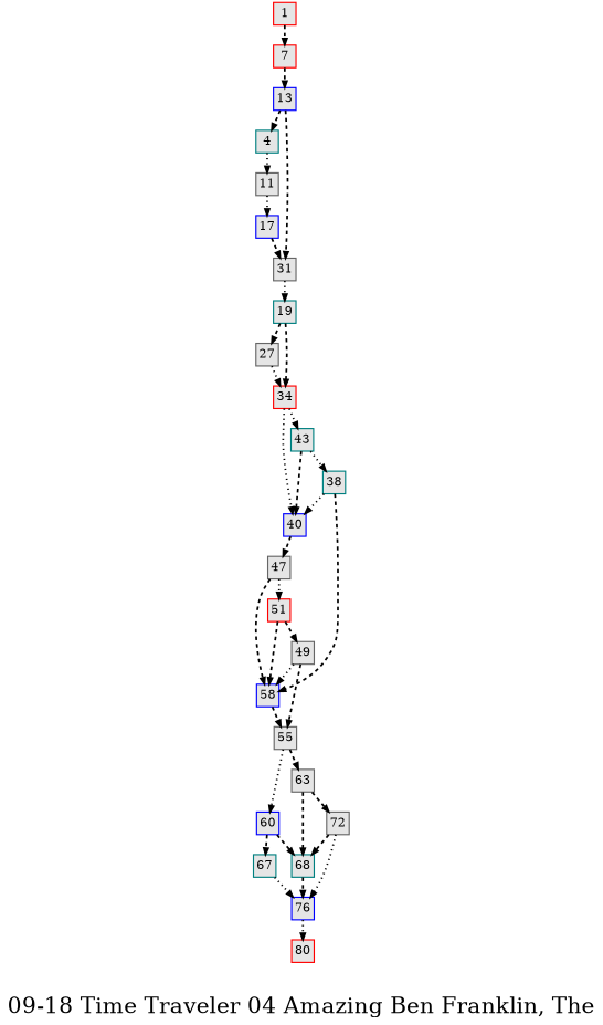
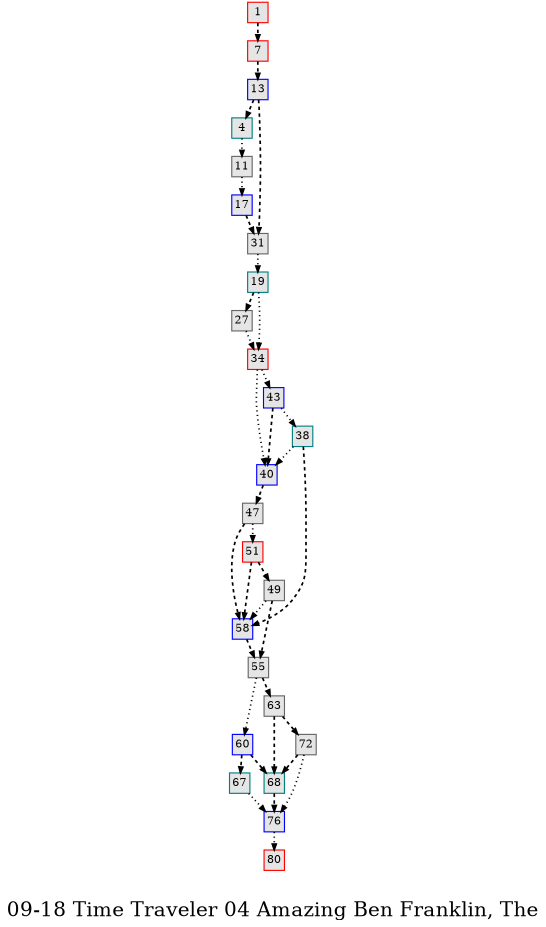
  digraph {
    fontsize=36
    label="09-18 Time Traveler 04 Amazing Ben Franklin, The"
    nodesep=0.35
    ordering=out
    rankdir=TB
    ranksep=0.45
    node [color=gray40 fillcolor=grey90 fixedsize=true fontsize=20 labelfloat=true margin="0,0" penwidth=2 regular=true shape=rect style=filled]
    edge [fontsize=12 labelfloat=true penwidth=3 style=dashed]
    1 [color=red]
    7 [color=red]
    13 [color=blue]
    4 [color=teal]
    31
    11
    17 [color=blue]
    19 [color=teal]
    27
    34 [color=red]
    40 [color=blue]
-   43 [color=teal]
+   43 [color=blue]
    47
    38 [color=teal]
    58 [color=blue]
    51 [color=red]
    55
    60 [color=blue]
    63
    49
    67 [color=teal]
    68 [color=teal]
    72
    76 [color=blue]
    80 [color=red]
    1 -> 7
    7 -> 13
    13 -> 4
    13 -> 31
    4 -> 11 [style=dotted]
    31 -> 19 [style=dotted]
    11 -> 17 [style=dotted]
    17 -> 31
    19 -> 27
-   19 -> 34
+   19 -> 34 [style=dotted]
    27 -> 34 [style=dotted]
    34 -> 40 [style=dotted]
    34 -> 43 [style=dotted]
    40 -> 47
    43 -> 40
    43 -> 38 [style=dotted]
    47 -> 58
    47 -> 51 [style=dotted]
    38 -> 40 [style=dotted]
    38 -> 58
    58 -> 55
    51 -> 58
    51 -> 49
    55 -> 60 [style=dotted]
    55 -> 63
    60 -> 67
    60 -> 68
    63 -> 68
    63 -> 72
    49 -> 58 [style=dotted]
    49 -> 55
    67 -> 76 [style=dotted]
    68 -> 76
    72 -> 68
    72 -> 76 [style=dotted]
    76 -> 80 [style=dotted]
  }
